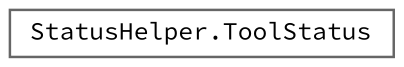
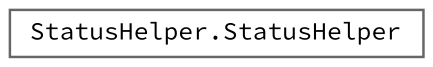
  digraph {
    rankdir=LR
    fontname="Source Code Pro"
-   n1 [color=grey40 fillcolor=white fontname="Source Code Pro" fontsize=10 height=0.2 label="StatusHelper.ToolStatus" shape=box style=filled width=0.4]
+   n1 [color=grey40 fillcolor=white fontname="Source Code Pro" fontsize=10 height=0.2 label="StatusHelper.StatusHelper" shape=box style=filled width=0.4]
  }
